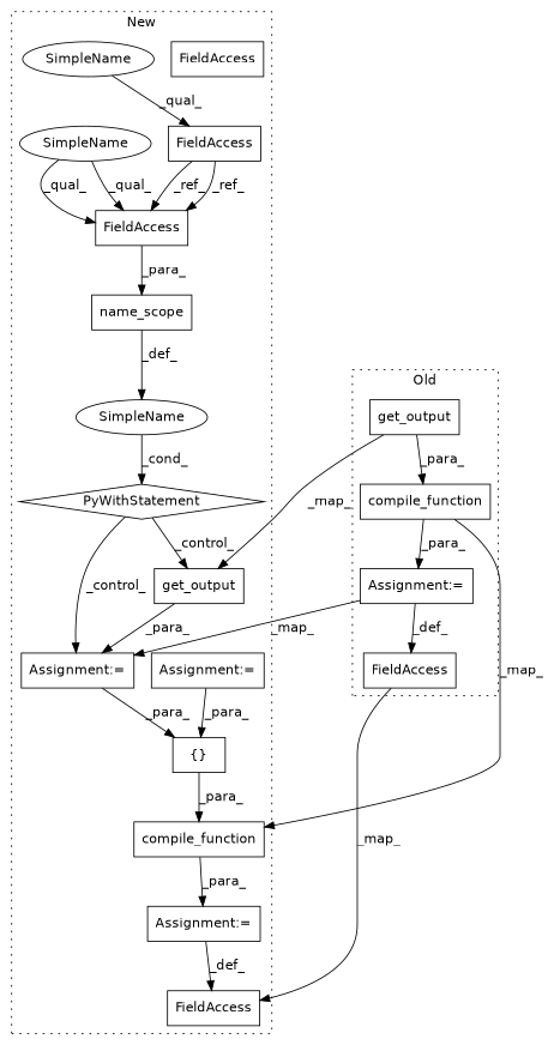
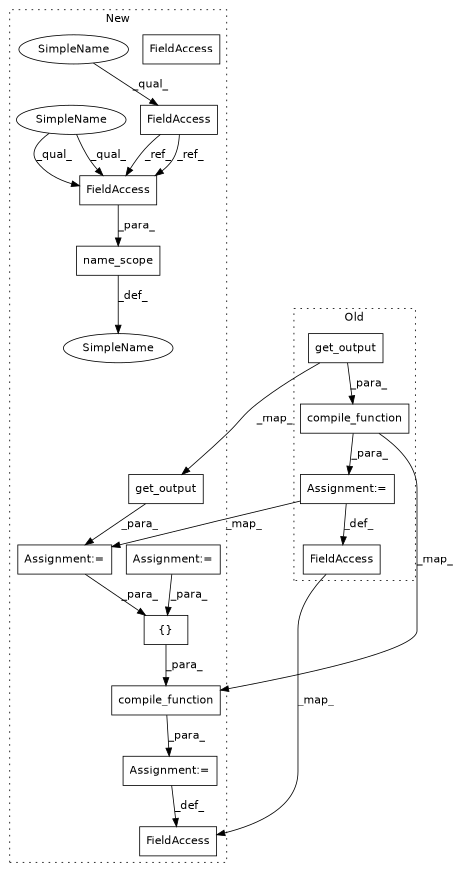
  digraph {
    fontname="DejaVu Sans"
    node [a=32 l="11,1" s=1179 shape=box fontname="DejaVu Sans"]
    edge [fontname="DejaVu Sans"]
    n1 [label=get_output s="1238,1279"]
    n2 [a=22 l=12 label=FieldAccess s=1127]
    n3 [a=7 l=1 label="Assignment:=" s=1139]
    n4 [l="17,1" label=compile_function s="1153,1280"]
    n5 [label=get_output s="1257,1298"]
    n6 [a=7 l=1 label="Assignment:=" s=1417]
    n7 [a=42 label=SimpleName shape=ellipse l="" s=""]
-   n8 [a=104 l="10,2" label=PyWithStatement s="1147,1203" shape=diamond]
    n9 [label=name_scope s="1168,1202"]
    n10 [a=4 l="1,1" label="{}" s="1503,1523"]
    n11 [a=22 l=23 label=FieldAccess]
    n12 [a=22 l=23 label=FieldAccess s=785]
    n13 [a=22 l=12 label=FieldAccess s=1405]
    n14 [a=7 l=19 label="Assignment:=" s=617]
    n15 [a=7 l=1 label="Assignment:=" s=1234]
    n16 [l="17,1" label=compile_function s="1431,1524"]
    n17 [a=42 l=4 label=SimpleName s=785 shape=ellipse]
    n18 [a=42 l=4 label=SimpleName shape=ellipse]
    n19 [a=22 l=23 label=FieldAccess]
    subgraph cluster_1 {
      label=Old
      style=dotted
      n1
      n2
      n3
      n4
    }
    subgraph cluster_2 {
      label=New
      style=dotted
      n5
      n6
      n7
-     n8
      n9
      n10
      n11
      n12
      n13
      n14
      n15
      n16
      n17
      n18
      n19
    }
    n1 -> n4 [label=_para_]
    n1 -> n5 [label=_map_]
    n2 -> n13 [label=_map_]
    n3 -> n2 [label=_def_]
    n3 -> n15 [label=_map_]
    n4 -> n3 [label=_para_]
    n4 -> n16 [label=_map_]
    n5 -> n15 [label=_para_]
    n6 -> n13 [label=_def_]
-   n7 -> n8 [label=_cond_]
-   n8 -> n5 [label=_control_]
-   n8 -> n15 [label=_control_]
    n9 -> n7 [label=_def_]
    n10 -> n16 [label=_para_]
    n12 -> n19 [label=_ref_]
    n12 -> n19 [label=_ref_]
    n14 -> n10 [label=_para_]
    n15 -> n10 [label=_para_]
    n16 -> n6 [label=_para_]
    n17 -> n12 [label=_qual_]
    n18 -> n19 [label=_qual_]
    n18 -> n19 [label=_qual_]
    n19 -> n9 [label=_para_]
  }
